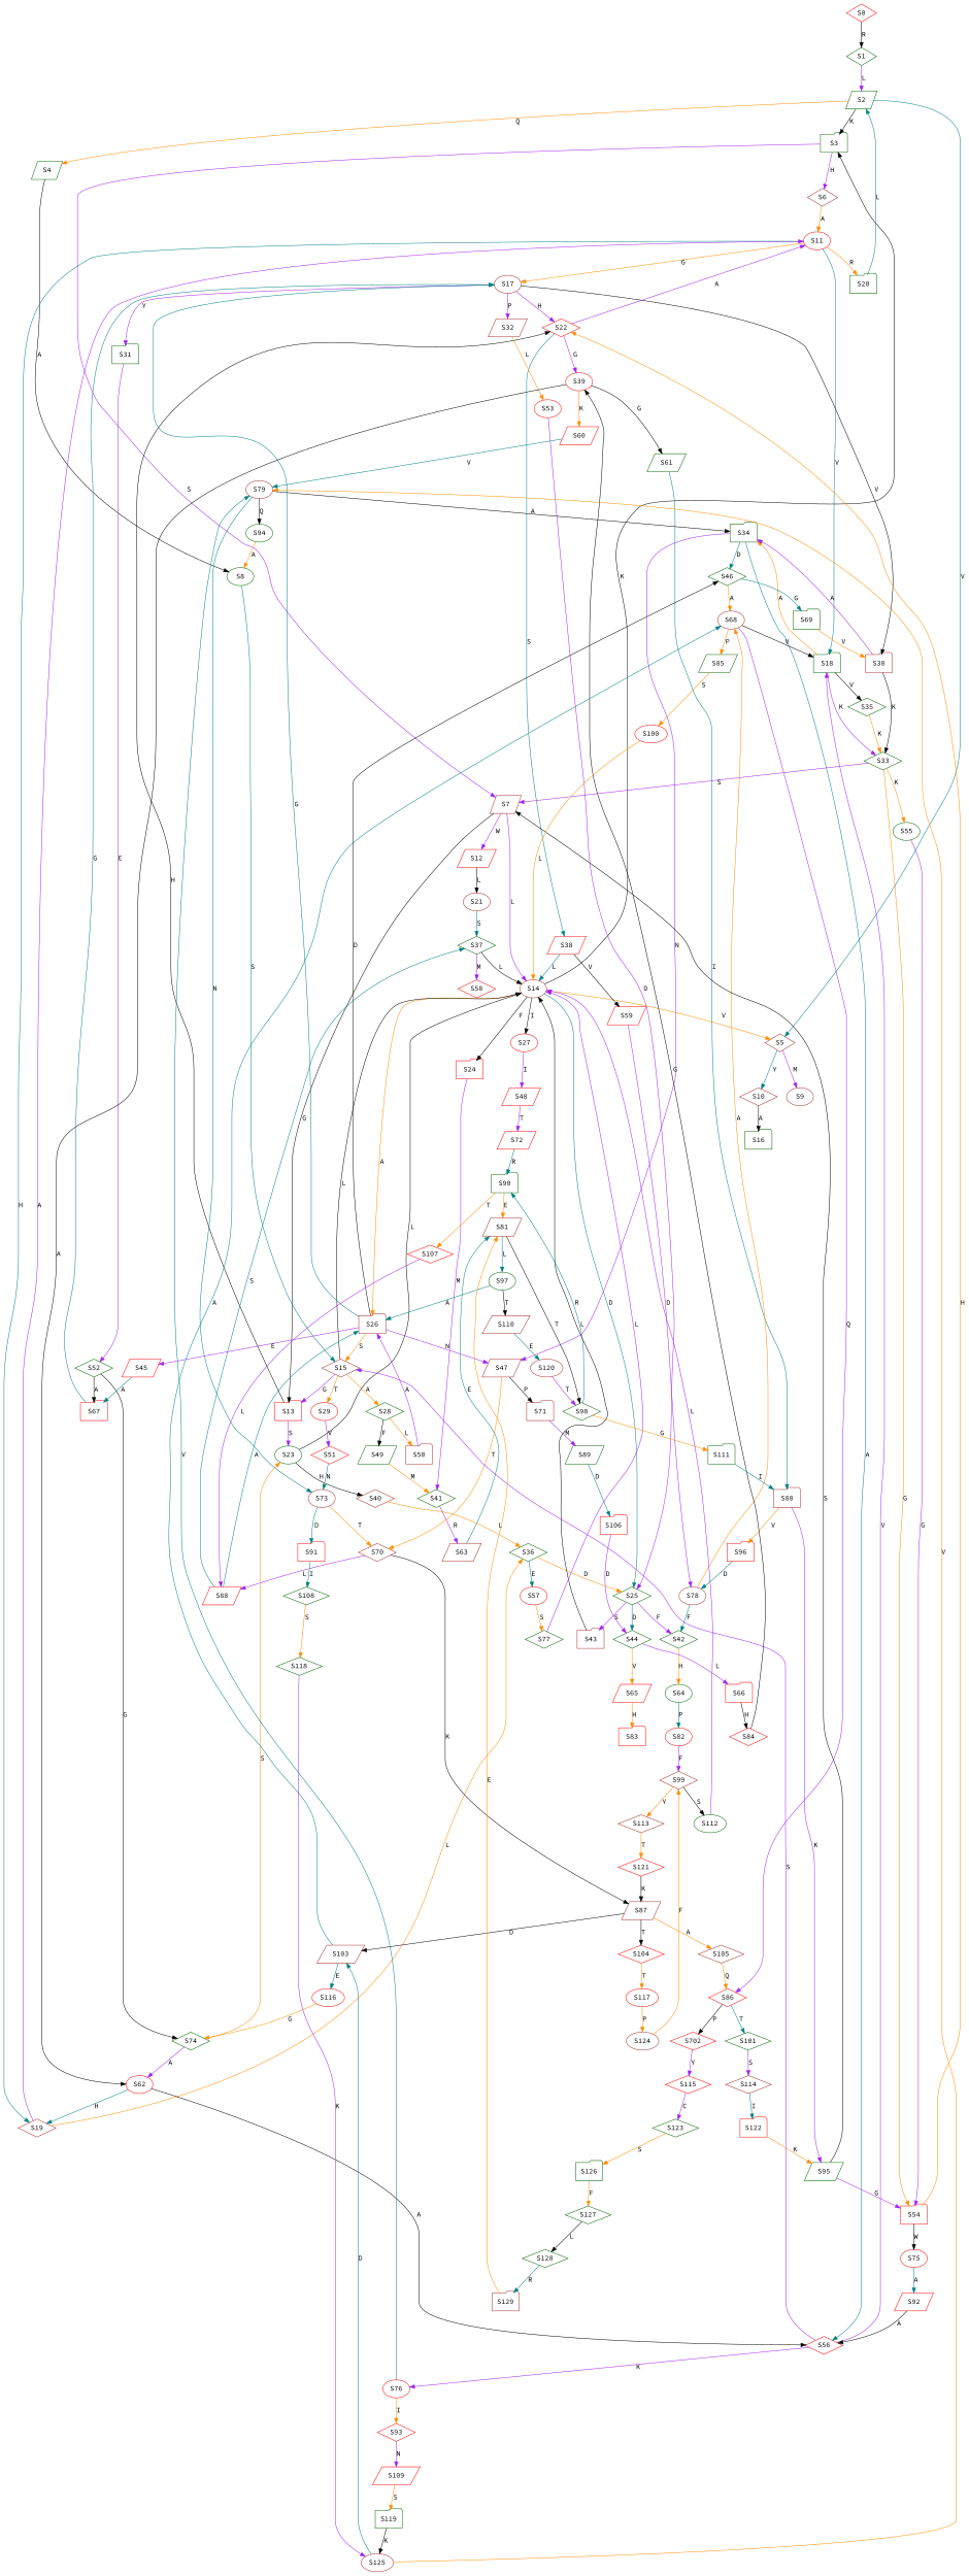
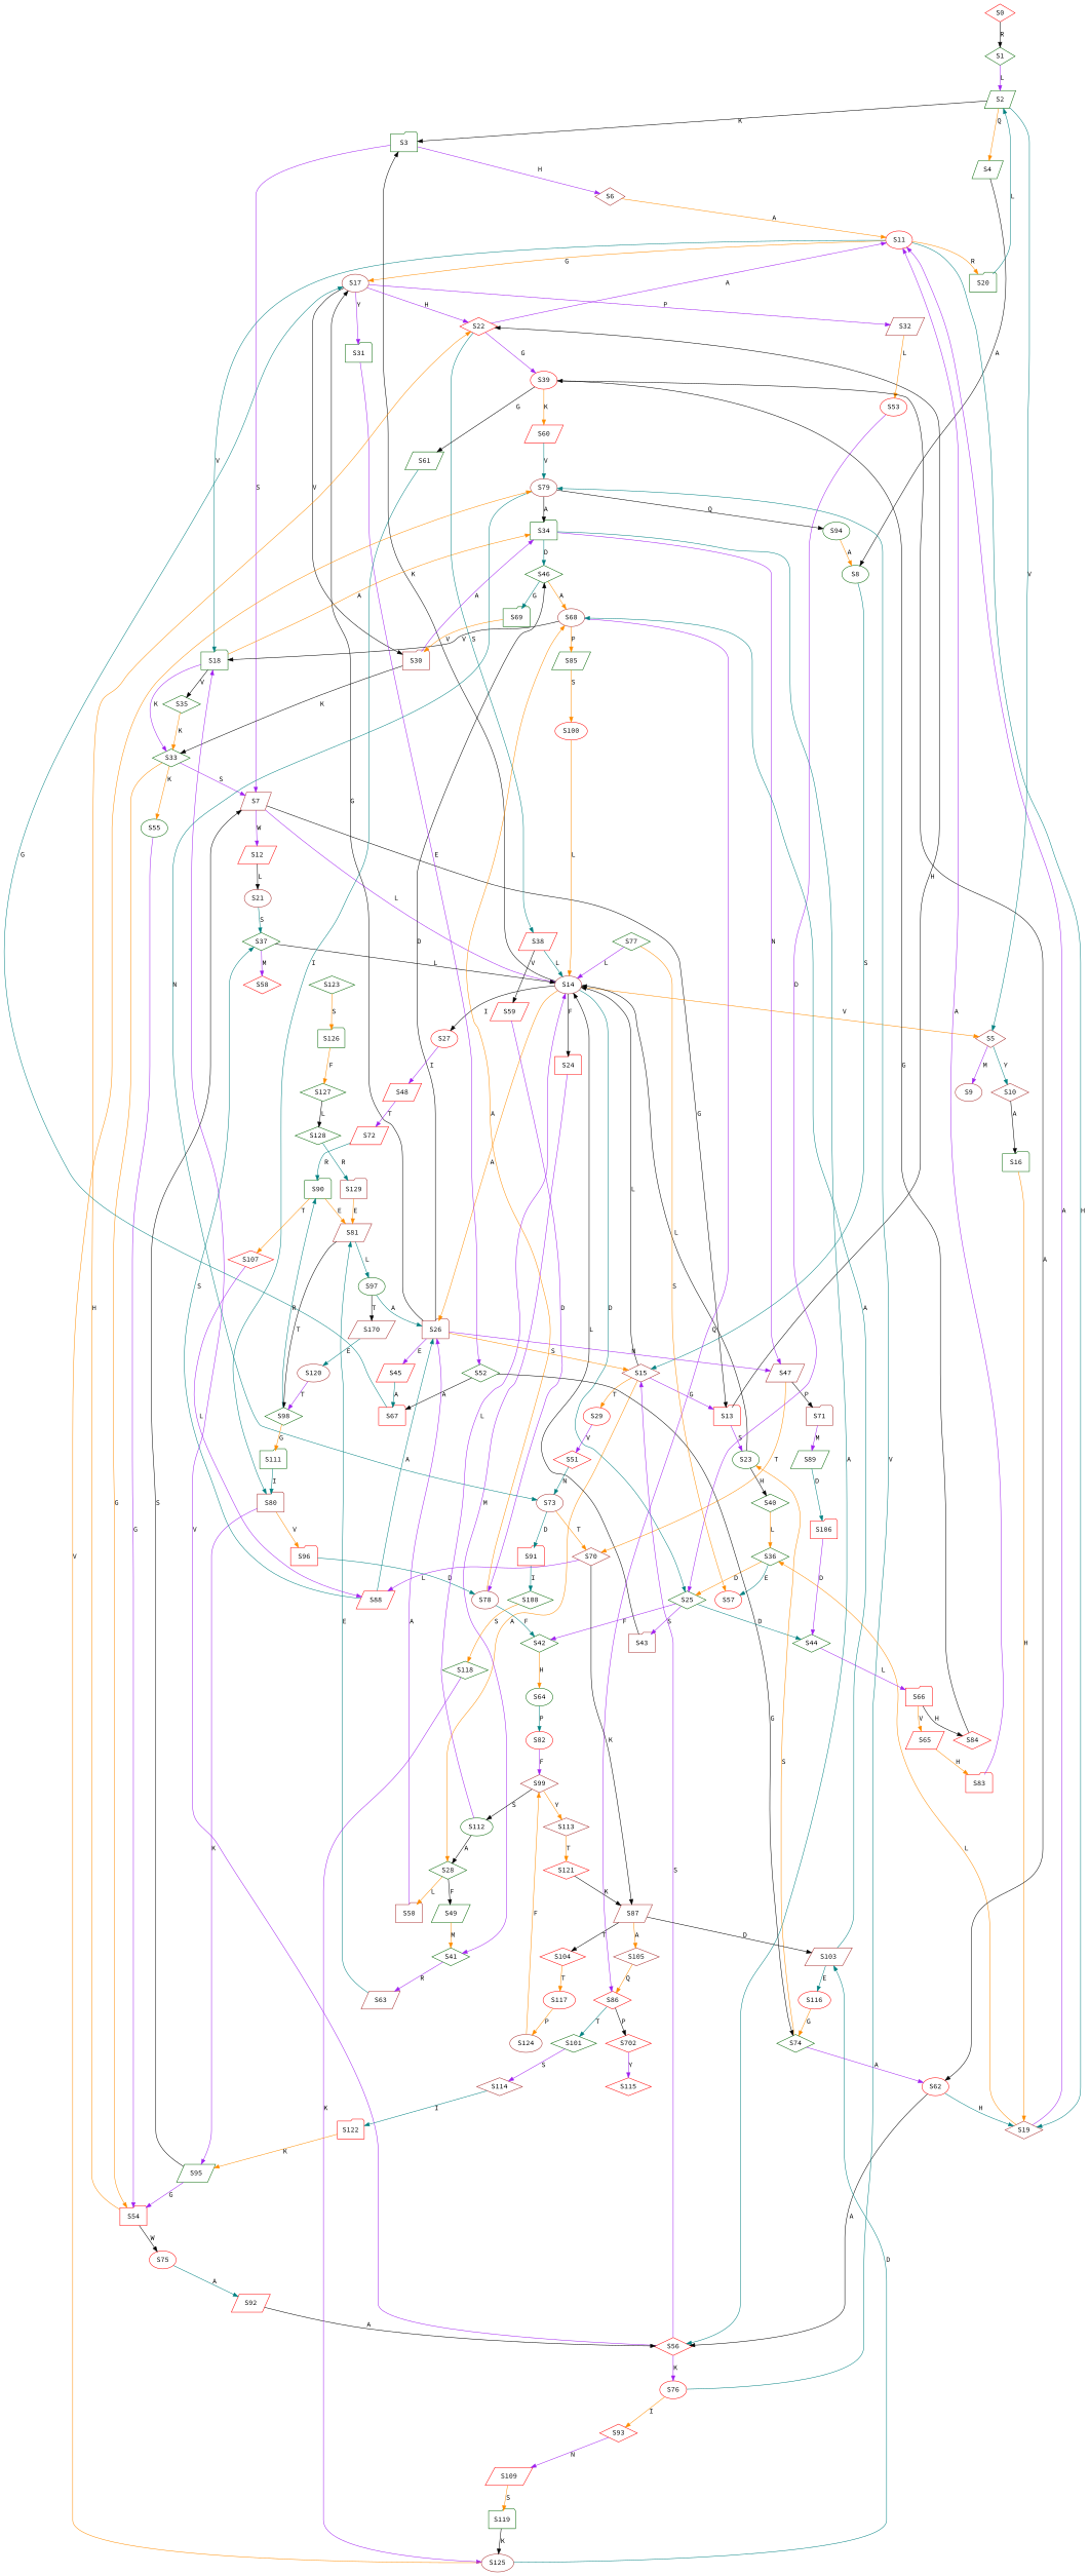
  strict digraph {
    fontname="Source Code Pro"
    node [color=darkgreen fontname="Source Code Pro" shape=diamond]
    edge [color=darkorange fontname="Source Code Pro"]
    S1
    S0 [color=red]
    S2 [shape=parallelogram]
    S3 [shape=folder]
    S4 [shape=parallelogram]
    S5 [color=brown]
    S6 [color=brown]
    S7 [color=brown shape=parallelogram]
    S8 [shape=ellipse]
    S9 [color=brown shape=ellipse]
    S10 [color=brown]
    S11 [color=red shape=ellipse]
    S12 [color=red shape=parallelogram]
    S13 [color=red shape=folder]
    S14 [color=brown shape=ellipse]
    S15 [color=brown]
    S16 [shape=folder]
    S17 [color=brown shape=ellipse]
    S18 [shape=folder]
    S19 [color=brown]
    S20 [shape=folder]
    S21 [color=brown shape=ellipse]
    S22 [color=red]
    S23 [shape=ellipse]
    S24 [color=red shape=folder]
    S25
    S26 [color=brown shape=folder]
    S27 [color=red shape=ellipse]
    S28
    S29 [color=red shape=ellipse]
    S30 [color=brown shape=folder]
    S31 [shape=folder]
    S32 [color=brown shape=parallelogram]
    S33
    S34 [shape=folder]
    S35
    S36
    S37
    S38 [color=red shape=parallelogram]
    S39 [color=red shape=ellipse]
-   S40 [color=brown]
+   S40
    S41
    S42
    S43 [color=brown shape=folder]
    S44
    S45 [color=red shape=parallelogram]
    S46
    S47 [color=brown shape=parallelogram]
    S48 [color=red shape=parallelogram]
    S49 [shape=parallelogram]
    S50 [color=brown shape=folder]
    S51 [color=red]
    S52
    S53 [color=red shape=ellipse]
    S54 [color=red shape=folder]
    S55 [shape=ellipse]
    S56 [color=red]
    S57 [color=red shape=ellipse]
    S58 [color=red]
    S59 [color=red shape=parallelogram]
    S60 [color=red shape=parallelogram]
    S61 [shape=parallelogram]
    S62 [color=red shape=ellipse]
    S63 [color=brown shape=parallelogram]
    S64 [shape=ellipse]
    S65 [color=red shape=parallelogram]
    S66 [color=red shape=folder]
    S67 [color=red shape=folder]
    S68 [color=brown shape=ellipse]
    S69 [shape=folder]
    S70 [color=brown]
    S71 [color=brown shape=folder]
    S72 [color=red shape=parallelogram]
    S73 [color=brown shape=ellipse]
    S74
    S75 [color=red shape=ellipse]
    S76 [color=red shape=ellipse]
    S77
    S78 [color=brown shape=ellipse]
    S79 [color=brown shape=ellipse]
    S80 [color=brown shape=folder]
    S81 [color=brown shape=parallelogram]
    S82 [color=red shape=ellipse]
    S83 [color=red shape=folder]
    S84 [color=red]
    S85 [shape=parallelogram]
    S86 [color=red]
    S87 [color=brown shape=parallelogram]
    S88 [color=red shape=parallelogram]
    S89 [shape=parallelogram]
    S90 [shape=folder]
    S91 [color=red shape=folder]
    S92 [color=red shape=parallelogram]
    S93 [color=red]
    S94 [shape=ellipse]
    S95 [shape=parallelogram]
    S96 [color=red shape=folder]
    S97 [shape=ellipse]
    S98
    S99 [color=brown]
    S100 [color=red shape=ellipse]
    S101
    n103 [color=red label=S702]
    S103 [color=brown shape=parallelogram]
    S104 [color=red]
    S105 [color=brown]
    S106 [color=red shape=folder]
    S107 [color=red]
    S108
    S109 [color=red shape=parallelogram]
-   S110 [color=brown shape=parallelogram]
+   S110 [color=brown shape=parallelogram label=S170]
    S111 [shape=folder]
    S112 [shape=ellipse]
    S113 [color=brown]
    S114 [color=brown]
    S115 [color=red]
    S116 [color=red shape=ellipse]
    S117 [color=red shape=ellipse]
    S118
    S119 [shape=folder]
    S120 [color=brown shape=ellipse]
    S121 [color=red]
    S122 [color=red shape=folder]
    S123
    S124 [color=brown shape=ellipse]
    S125 [color=brown shape=ellipse]
    S126 [shape=folder]
    S127
    S128
    S129 [color=brown shape=folder]
    S1 -> S2 [color=purple label=L]
    S0 -> S1 [color=black label=R]
    S2 -> S3 [color=black label=K]
    S2 -> S4 [label=Q]
    S2 -> S5 [color=teal label=V]
    S3 -> S6 [color=purple label=H]
    S3 -> S7 [color=purple label=S]
    S4 -> S8 [color=black label=A]
    S5 -> S9 [color=purple label=M]
    S5 -> S10 [color=teal label=Y]
    S6 -> S11 [label=A]
    S7 -> S12 [color=purple label=W]
    S7 -> S13 [color=black label=G]
    S7 -> S14 [color=purple label=L]
    S8 -> S15 [color=teal label=S]
    S10 -> S16 [color=black label=A]
    S11 -> S17 [label=G]
    S11 -> S18 [color=teal label=V]
    S11 -> S19 [color=teal label=H]
    S11 -> S20 [label=R]
    S12 -> S21 [color=black label=L]
    S13 -> S22 [color=black label=H]
    S13 -> S23 [color=purple label=S]
    S14 -> S3 [color=black label=K]
    S14 -> S5 [label=V]
    S14 -> S24 [color=black label=F]
    S14 -> S25 [color=teal label=D]
    S14 -> S26 [label=A]
    S14 -> S27 [color=black label=I]
    S15 -> S13 [color=purple label=G]
    S15 -> S14 [color=black label=L]
    S15 -> S28 [label=A]
    S15 -> S29 [label=T]
+   S16 -> S19 [label=H]
    S17 -> S22 [color=purple label=H]
    S17 -> S30 [color=black label=V]
    S17 -> S31 [color=purple label=Y]
    S17 -> S32 [color=purple label=P]
    S18 -> S33 [color=purple label=K]
    S18 -> S34 [label=A]
    S18 -> S35 [color=black label=V]
    S19 -> S11 [color=purple label=A]
    S19 -> S36 [label=L]
    S20 -> S2 [color=teal label=L]
    S21 -> S37 [color=teal label=S]
    S22 -> S11 [color=purple label=A]
    S22 -> S38 [color=teal label=S]
    S22 -> S39 [color=purple label=G]
    S23 -> S14 [color=black label=L]
    S23 -> S40 [color=black label=H]
    S24 -> S41 [color=purple label=M]
    S25 -> S42 [color=purple label=F]
    S25 -> S43 [color=purple label=S]
    S25 -> S44 [color=teal label=D]
    S26 -> S15 [label=S]
-   S26 -> S17 [color=teal label=G]
+   S26 -> S17 [color=black label=G]
    S26 -> S45 [color=purple label=E]
    S26 -> S46 [color=black label=D]
    S26 -> S47 [color=purple label=N]
    S27 -> S48 [color=purple label=I]
    S28 -> S49 [color=black label=F]
    S28 -> S50 [label=L]
    S29 -> S51 [color=purple label=V]
    S30 -> S33 [color=black label=K]
    S30 -> S34 [color=purple label=A]
    S31 -> S52 [color=purple label=E]
    S32 -> S53 [label=L]
    S33 -> S7 [color=purple label=S]
    S33 -> S54 [label=G]
    S33 -> S55 [label=K]
    S34 -> S46 [color=teal label=D]
    S34 -> S47 [color=purple label=N]
    S34 -> S56 [color=teal label=A]
    S35 -> S33 [label=K]
    S36 -> S25 [label=D]
    S36 -> S57 [color=teal label=E]
    S37 -> S14 [color=black label=L]
    S37 -> S58 [color=purple label=M]
    S38 -> S14 [color=teal label=L]
    S38 -> S59 [color=black label=V]
    S39 -> S60 [label=K]
    S39 -> S61 [color=black label=G]
    S39 -> S62 [color=black label=A]
    S40 -> S36 [label=L]
    S41 -> S63 [color=purple label=R]
    S42 -> S64 [label=H]
    S43 -> S14 [color=black label=L]
-   S44 -> S65 [label=V]
+   S66 -> S65 [label=V]
    S44 -> S66 [color=purple label=L]
    S45 -> S67 [color=teal label=A]
    S46 -> S68 [label=A]
    S46 -> S69 [color=teal label=G]
    S47 -> S70 [label=T]
    S47 -> S71 [color=black label=P]
    S48 -> S72 [color=purple label=T]
    S49 -> S41 [label=M]
    S50 -> S26 [color=purple label=A]
    S51 -> S73 [color=teal label=N]
    S52 -> S67 [color=black label=A]
    S52 -> S74 [color=black label=G]
    S53 -> S25 [color=purple label=D]
    S54 -> S22 [label=H]
    S54 -> S75 [color=black label=W]
    S55 -> S54 [color=purple label=G]
    S56 -> S15 [color=purple label=S]
    S56 -> S18 [color=purple label=V]
    S56 -> S76 [color=purple label=K]
-   S57 -> S77 [label=S]
+   S77 -> S57 [label=S]
    S59 -> S78 [color=purple label=D]
    S60 -> S79 [color=teal label=V]
    S61 -> S80 [color=teal label=I]
    S62 -> S19 [color=teal label=H]
    S62 -> S56 [color=black label=A]
    S63 -> S81 [color=teal label=E]
    S64 -> S82 [color=teal label=P]
    S65 -> S83 [label=H]
    S66 -> S84 [color=black label=H]
    S67 -> S17 [color=teal label=G]
    S68 -> S18 [color=black label=V]
    S68 -> S85 [label=P]
    S68 -> S86 [color=purple label=Q]
    S69 -> S30 [label=V]
    S70 -> S87 [color=black label=K]
    S70 -> S88 [color=purple label=L]
    S71 -> S89 [color=purple label=M]
    S72 -> S90 [color=teal label=R]
    S73 -> S70 [label=T]
    S73 -> S91 [color=teal label=D]
    S74 -> S23 [label=S]
    S74 -> S62 [color=purple label=A]
    S75 -> S92 [color=teal label=A]
    S76 -> S79 [color=teal label=V]
    S76 -> S93 [label=I]
    S77 -> S14 [color=purple label=L]
    S78 -> S42 [color=teal label=F]
    S78 -> S68 [label=A]
    S79 -> S34 [color=black label=A]
    S79 -> S73 [color=teal label=N]
    S79 -> S94 [color=black label=Q]
    S80 -> S95 [color=purple label=K]
    S80 -> S96 [label=V]
    S81 -> S97 [color=teal label=L]
    S81 -> S98 [color=black label=T]
    S82 -> S99 [color=purple label=F]
+   S83 -> S11 [color=purple label=A]
    S84 -> S39 [color=black label=G]
    S85 -> S100 [label=S]
    S86 -> S101 [color=teal label=T]
    S86 -> n103 [color=black label=P]
    S87 -> S103 [color=black label=D]
    S87 -> S104 [color=black label=T]
    S87 -> S105 [label=A]
    S88 -> S26 [color=teal label=A]
    S88 -> S37 [color=teal label=S]
    S89 -> S106 [color=teal label=D]
    S90 -> S81 [label=E]
    S90 -> S107 [label=T]
    S91 -> S108 [color=teal label=I]
    S92 -> S56 [color=black label=A]
    S93 -> S109 [color=purple label=N]
    S94 -> S8 [label=A]
    S95 -> S7 [color=black label=S]
    S95 -> S54 [color=purple label=G]
    S96 -> S78 [color=teal label=D]
    S97 -> S26 [color=teal label=A]
    S97 -> S110 [color=black label=T]
    S98 -> S90 [color=teal label=R]
    S98 -> S111 [label=G]
    S99 -> S112 [color=black label=S]
    S99 -> S113 [label=Y]
    S100 -> S14 [label=L]
    S101 -> S114 [color=purple label=S]
    n103 -> S115 [color=purple label=Y]
    S103 -> S68 [color=teal label=A]
    S103 -> S116 [color=teal label=E]
    S104 -> S117 [label=T]
    S105 -> S86 [label=Q]
    S106 -> S44 [color=purple label=D]
    S107 -> S88 [color=purple label=L]
    S108 -> S118 [label=S]
    S109 -> S119 [label=S]
    S110 -> S120 [color=teal label=E]
    S111 -> S80 [color=teal label=I]
    S112 -> S14 [color=purple label=L]
+   S112 -> S28 [color=black label=A]
    S113 -> S121 [label=T]
    S114 -> S122 [color=teal label=I]
-   S115 -> S123 [color=purple label=C]
    S116 -> S74 [label=G]
    S117 -> S124 [label=P]
    S118 -> S125 [color=purple label=K]
    S119 -> S125 [color=black label=K]
    S120 -> S98 [color=purple label=T]
    S121 -> S87 [color=black label=K]
    S122 -> S95 [label=K]
    S123 -> S126 [label=S]
    S124 -> S99 [label=F]
    S125 -> S79 [label=V]
    S125 -> S103 [color=teal label=D]
    S126 -> S127 [label=F]
    S127 -> S128 [color=black label=L]
    S128 -> S129 [color=teal label=R]
    S129 -> S81 [label=E]
  }
